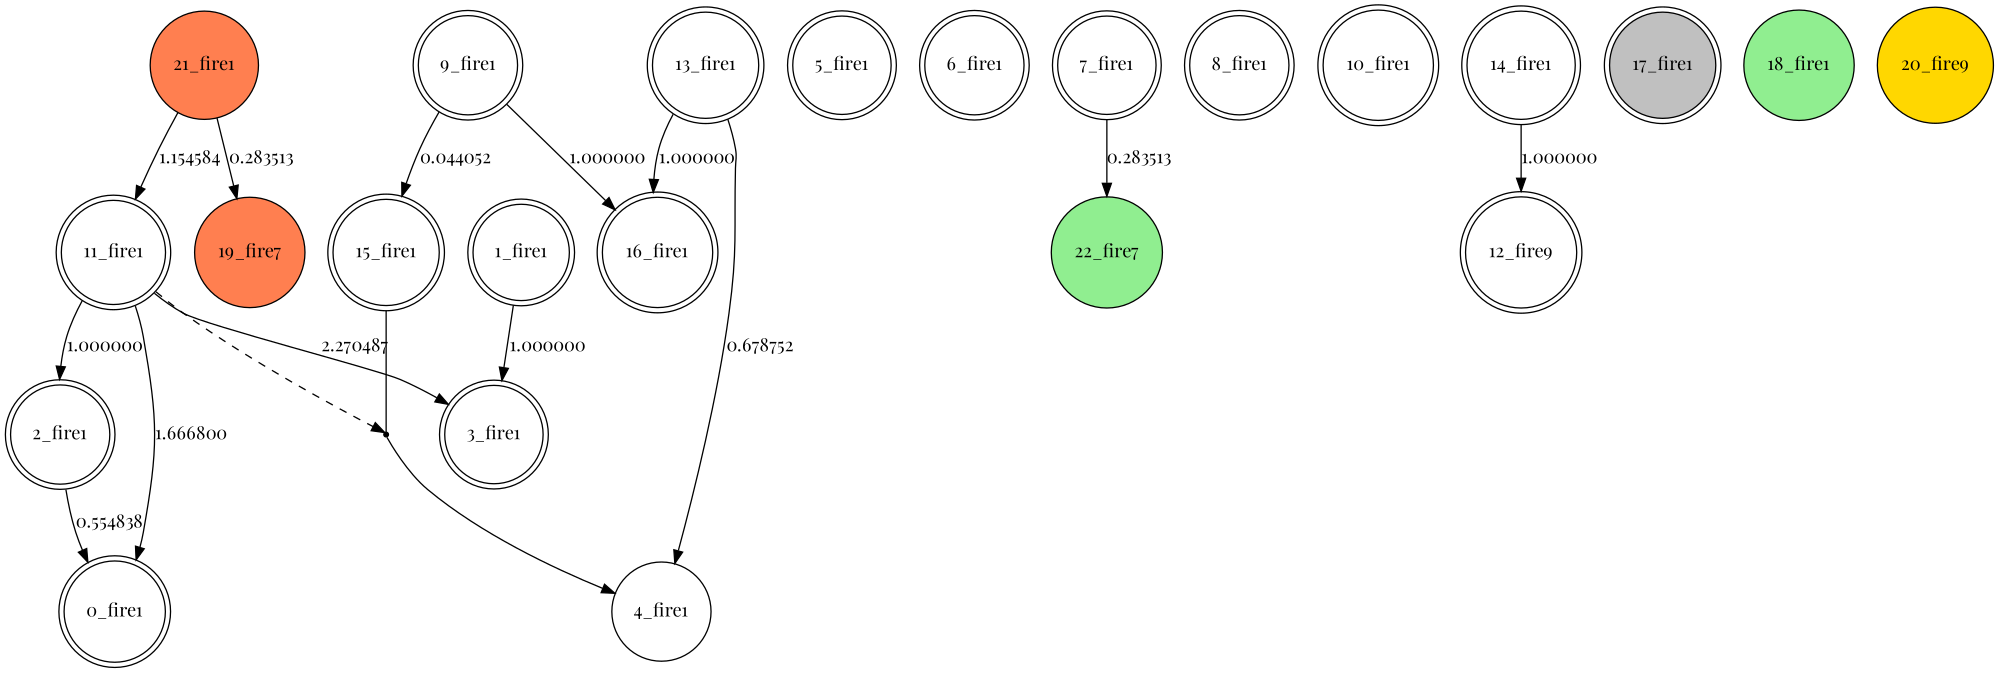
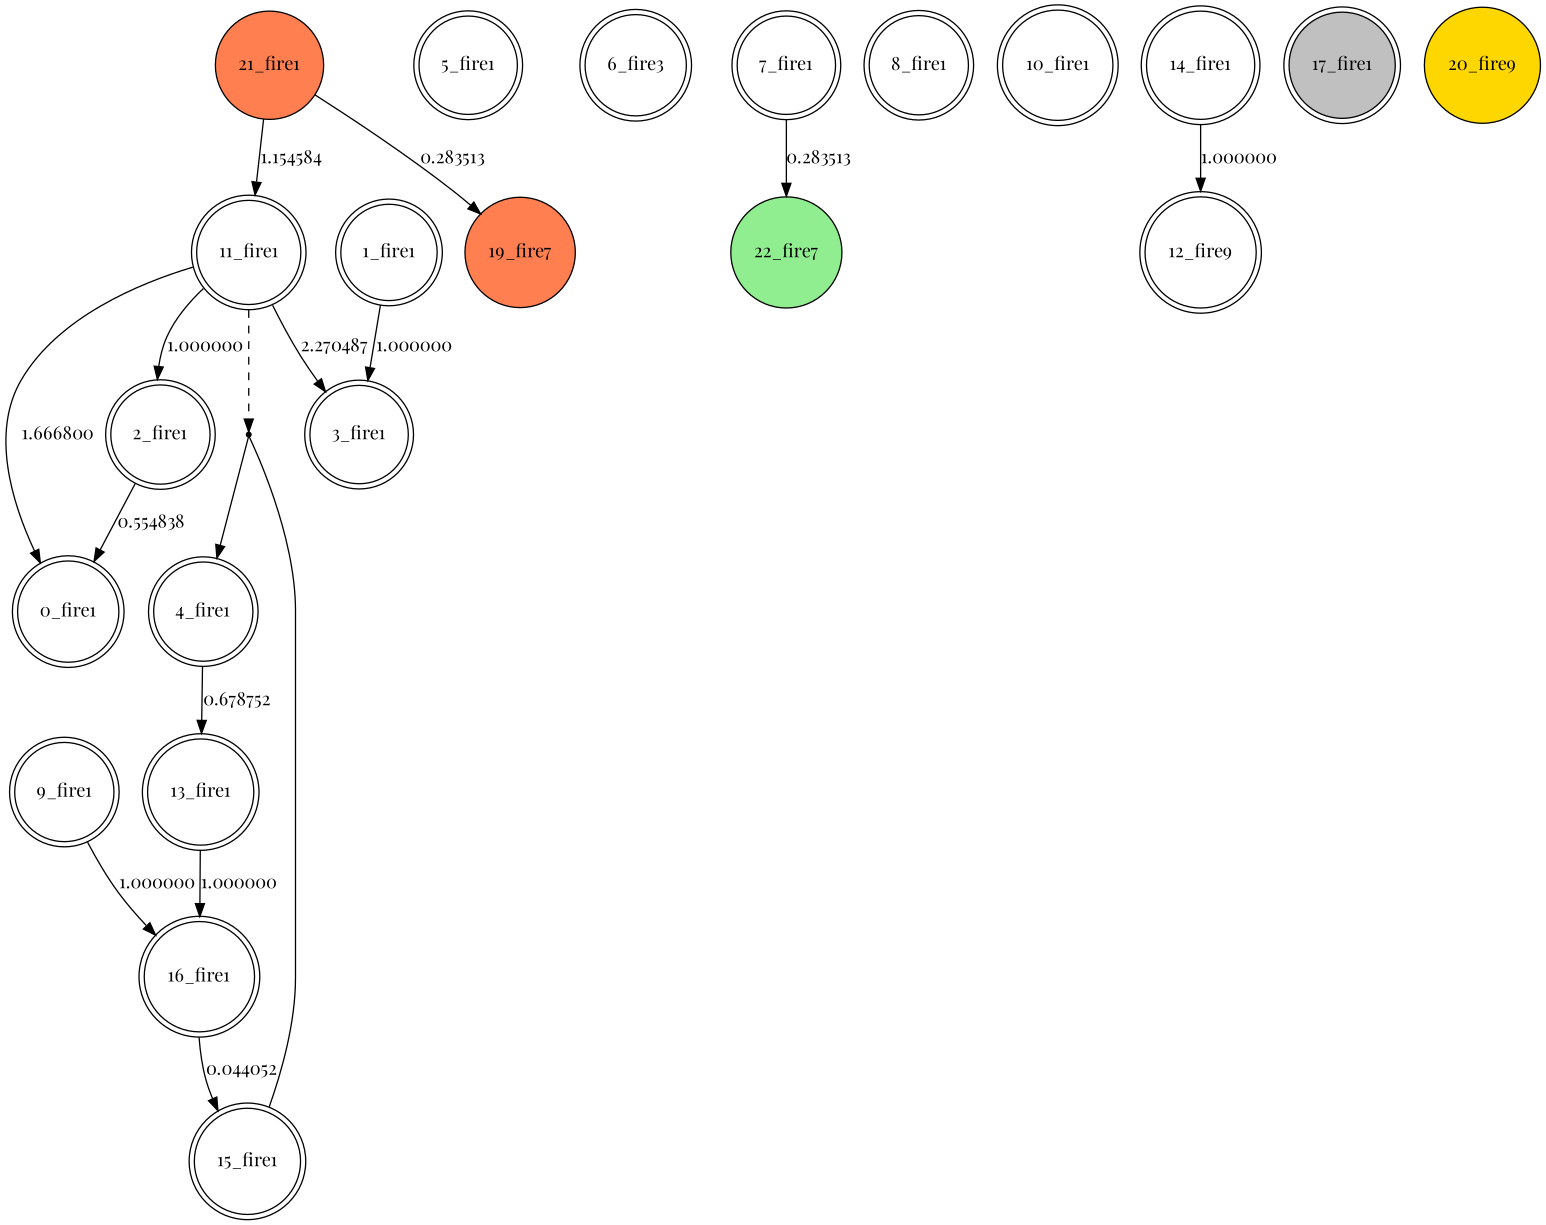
  digraph {
    fontname="Playfair Display"
    node [fontname="Playfair Display" shape=doublecircle]
    edge [fontname="Playfair Display"]
    n1 [label="0_fire1"]
    n2 [label="1_fire1"]
    n3 [label="3_fire1"]
    n4 [label="2_fire1"]
-   n5 [label="4_fire1" shape=circle]
+   n5 [label="4_fire1"]
    n6 [label="5_fire1"]
-   n7 [label="6_fire1"]
+   n7 [label="6_fire3"]
    n8 [label="7_fire1"]
    n9 [fillcolor=lightgreen label="22_fire7" shape=circle style=filled]
    n10 [label="8_fire1"]
    n11 [label="9_fire1"]
    n12 [label="16_fire1"]
    n13 [label="15_fire1"]
    n14 [label="10_fire1"]
    n15 [label="11_fire1"]
    23 [shape=point]
    n17 [label="12_fire9"]
    n18 [label="13_fire1"]
    n19 [label="14_fire1"]
    n20 [fillcolor=gray label="17_fire1" style=filled]
-   n21 [fillcolor=lightgreen label="18_fire1" shape=circle style=filled]
    n22 [fillcolor=coral label="19_fire7" shape=circle style=filled]
    n23 [fillcolor=gold label="20_fire9" shape=circle style=filled]
    n24 [fillcolor=coral label="21_fire1" shape=circle style=filled]
    n2 -> n3 [label=1.000000]
    n4 -> n1 [label=0.554838]
    n8 -> n9 [label=0.283513]
    n11 -> n12 [label=1.000000]
-   n11 -> n13 [label=0.044052]
+   n12 -> n13 [label=0.044052]
    n13 -> 23 [dir=none]
    n15 -> n1 [label=1.666800]
    n15 -> n3 [label=2.270487]
    n15 -> n4 [label=1.000000]
    n15 -> 23 [style=dashed]
    23 -> n5
-   n18 -> n5 [label=0.678752]
+   n5 -> n18 [label=0.678752]
    n18 -> n12 [label=1.000000]
    n19 -> n17 [label=1.000000]
    n24 -> n15 [label=1.154584]
    n24 -> n22 [label=0.283513]
  }
